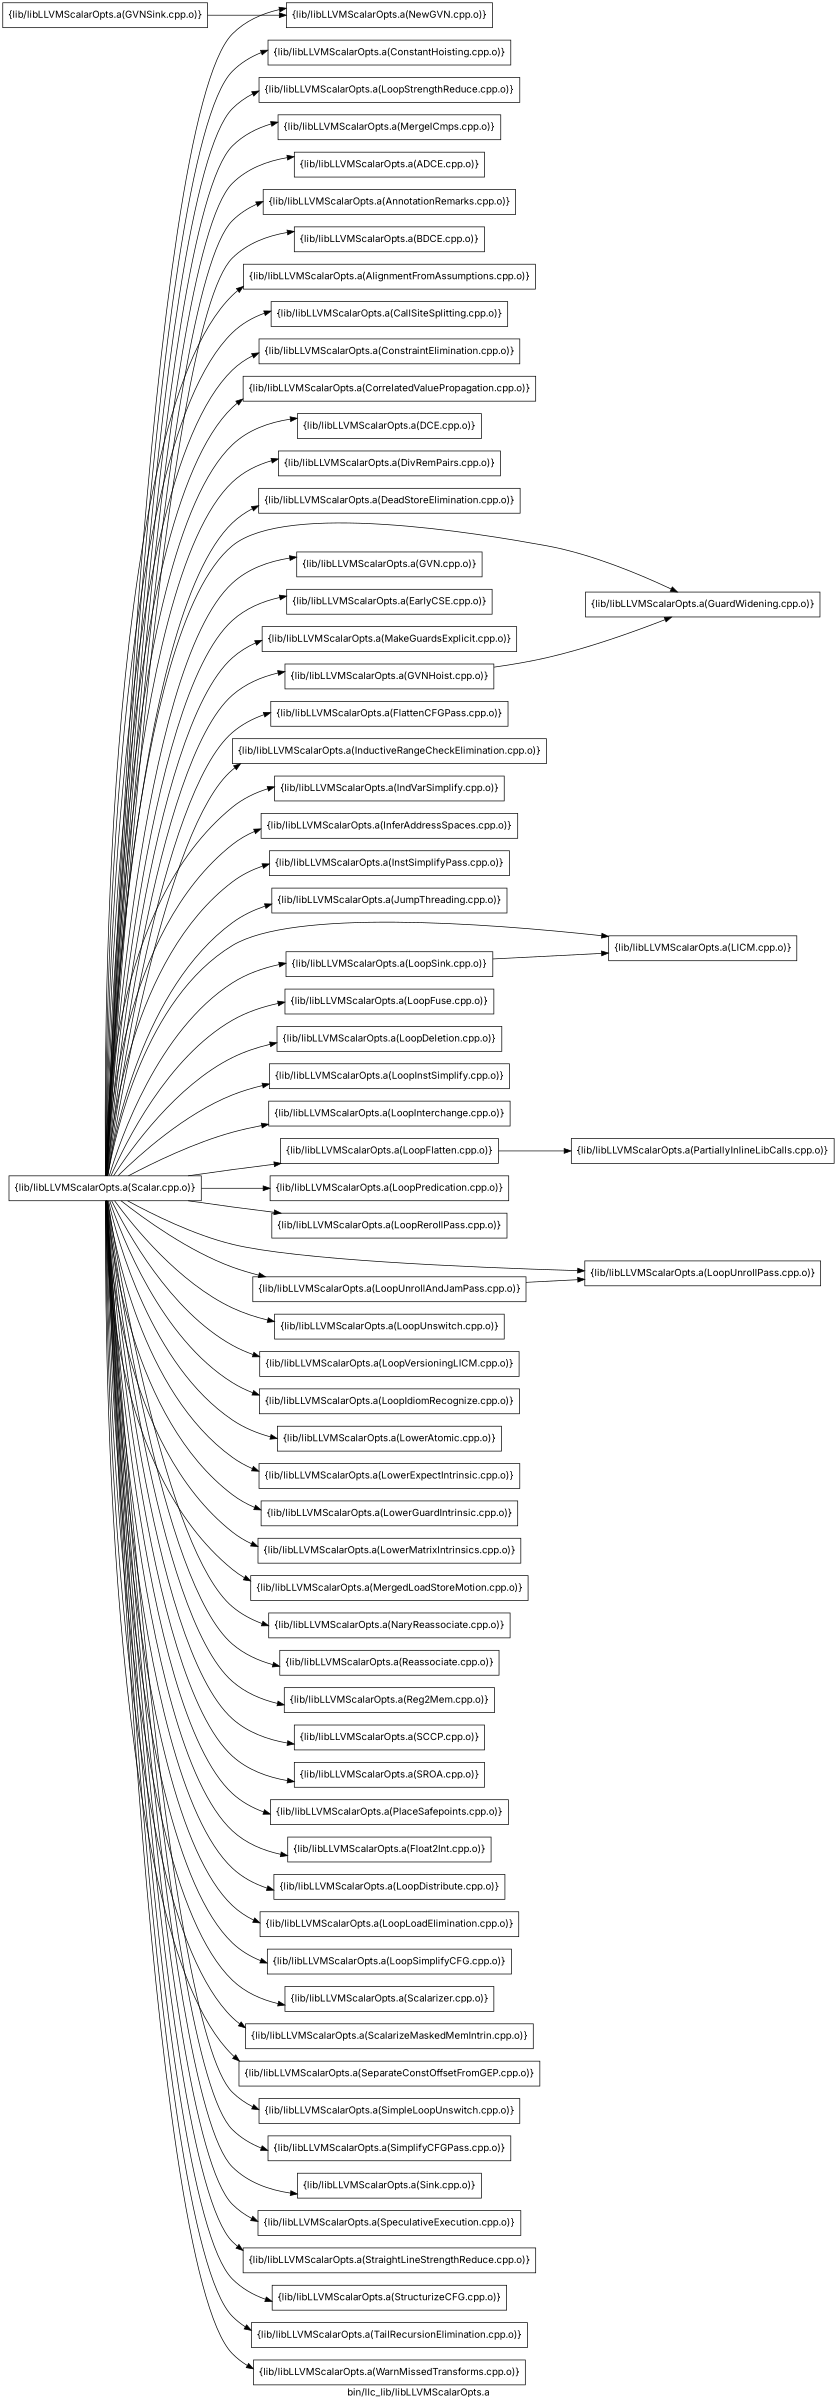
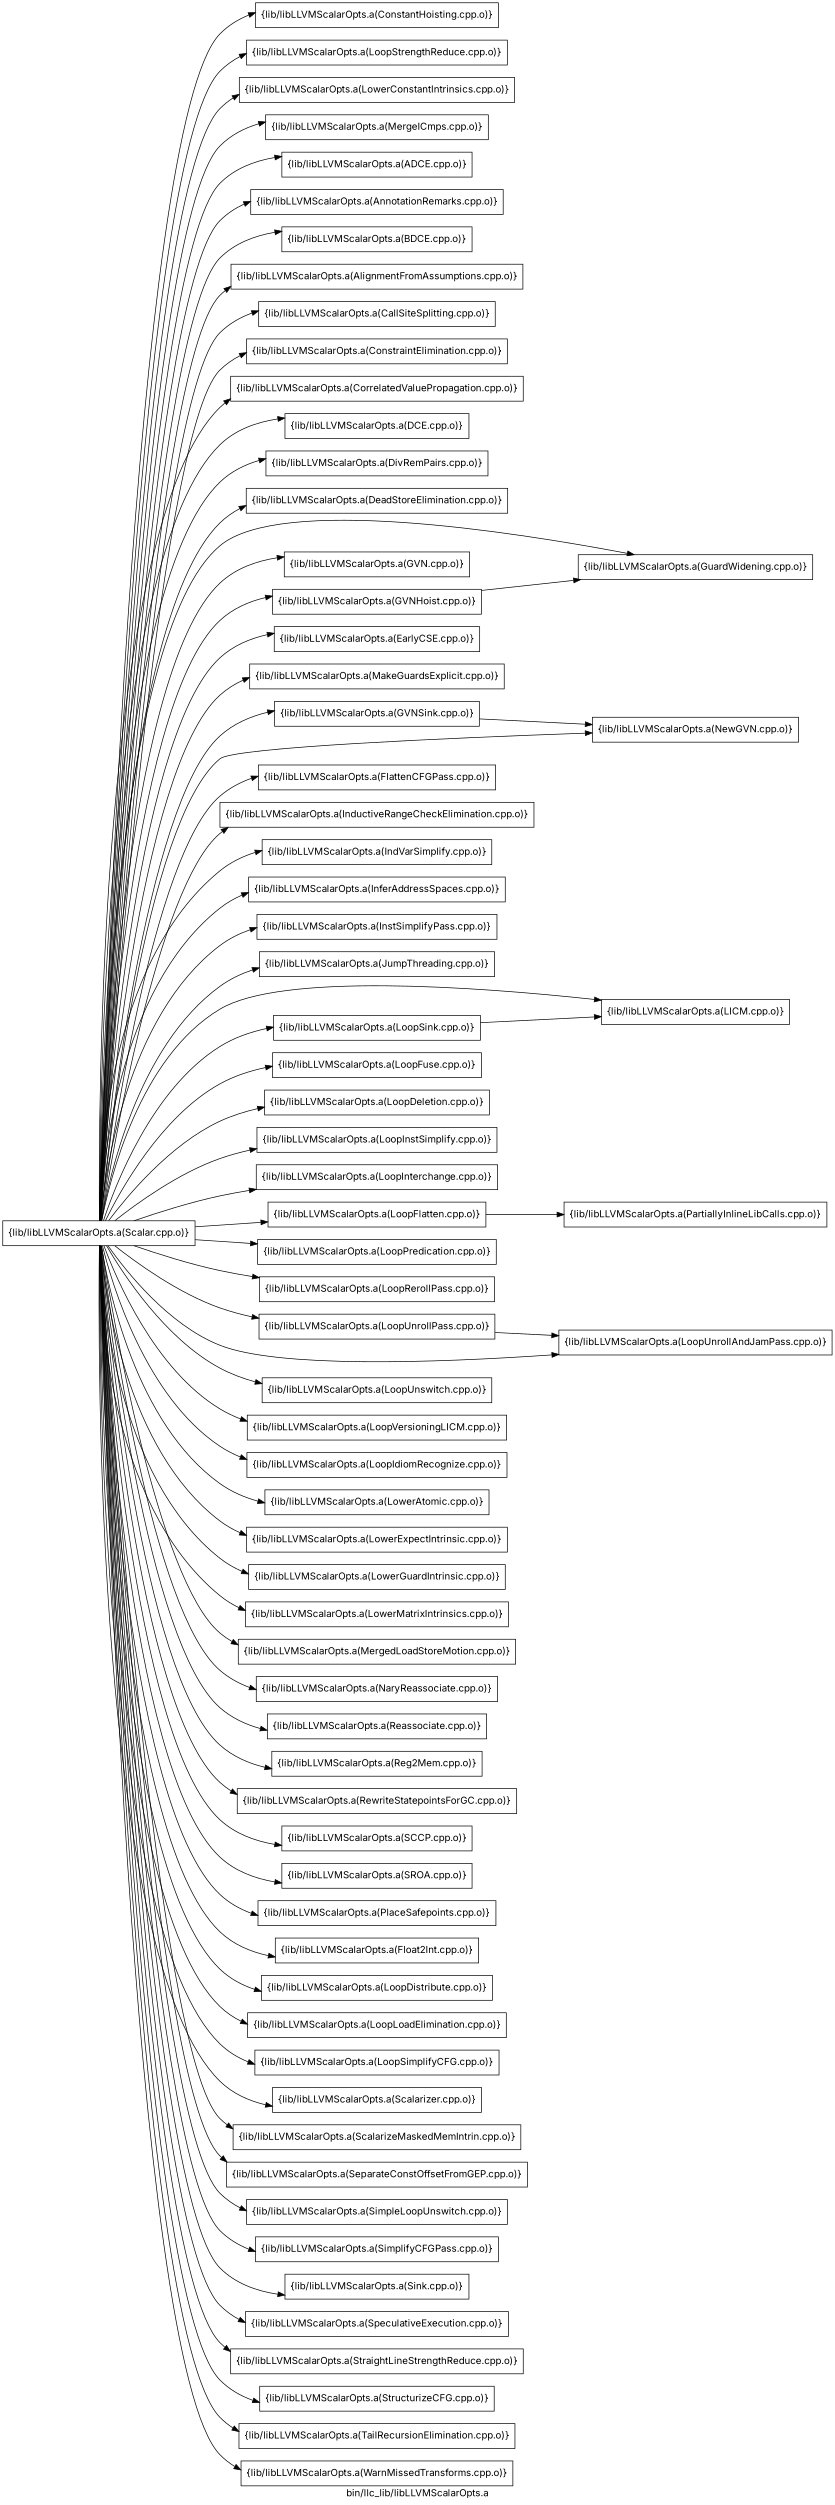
  digraph {
    fontname=Inter
    label="bin/llc_lib/libLLVMScalarOpts.a"
    rankdir=LR
    node [fontname=Inter group=0 shape=box]
    edge [fontname=Inter]
    n1 [label="{lib/libLLVMScalarOpts.a(ConstantHoisting.cpp.o)}"]
    n2 [label="{lib/libLLVMScalarOpts.a(LoopStrengthReduce.cpp.o)}"]
    n3 [label="{lib/libLLVMScalarOpts.a(Scalar.cpp.o)}"]
+   n4 [label="{lib/libLLVMScalarOpts.a(LowerConstantIntrinsics.cpp.o)}"]
    n5 [label="{lib/libLLVMScalarOpts.a(MergeICmps.cpp.o)}"]
    n6 [label="{lib/libLLVMScalarOpts.a(ADCE.cpp.o)}"]
    n7 [label="{lib/libLLVMScalarOpts.a(AnnotationRemarks.cpp.o)}"]
    n8 [label="{lib/libLLVMScalarOpts.a(BDCE.cpp.o)}"]
    n9 [label="{lib/libLLVMScalarOpts.a(AlignmentFromAssumptions.cpp.o)}"]
    n10 [label="{lib/libLLVMScalarOpts.a(CallSiteSplitting.cpp.o)}"]
    n11 [label="{lib/libLLVMScalarOpts.a(ConstraintElimination.cpp.o)}"]
    n12 [label="{lib/libLLVMScalarOpts.a(CorrelatedValuePropagation.cpp.o)}"]
    n13 [label="{lib/libLLVMScalarOpts.a(DCE.cpp.o)}"]
    n14 [label="{lib/libLLVMScalarOpts.a(DivRemPairs.cpp.o)}"]
    n15 [label="{lib/libLLVMScalarOpts.a(DeadStoreElimination.cpp.o)}"]
    n16 [label="{lib/libLLVMScalarOpts.a(GuardWidening.cpp.o)}"]
    n17 [label="{lib/libLLVMScalarOpts.a(GVN.cpp.o)}"]
    n18 [label="{lib/libLLVMScalarOpts.a(NewGVN.cpp.o)}"]
    n19 [label="{lib/libLLVMScalarOpts.a(EarlyCSE.cpp.o)}"]
    n20 [label="{lib/libLLVMScalarOpts.a(MakeGuardsExplicit.cpp.o)}"]
    n21 [label="{lib/libLLVMScalarOpts.a(GVNHoist.cpp.o)}"]
    n22 [label="{lib/libLLVMScalarOpts.a(GVNSink.cpp.o)}"]
    n23 [label="{lib/libLLVMScalarOpts.a(FlattenCFGPass.cpp.o)}"]
    n24 [label="{lib/libLLVMScalarOpts.a(InductiveRangeCheckElimination.cpp.o)}"]
    n25 [label="{lib/libLLVMScalarOpts.a(IndVarSimplify.cpp.o)}"]
    n26 [label="{lib/libLLVMScalarOpts.a(InferAddressSpaces.cpp.o)}"]
    n27 [label="{lib/libLLVMScalarOpts.a(InstSimplifyPass.cpp.o)}"]
    n28 [label="{lib/libLLVMScalarOpts.a(JumpThreading.cpp.o)}"]
    n29 [label="{lib/libLLVMScalarOpts.a(LICM.cpp.o)}"]
    n30 [label="{lib/libLLVMScalarOpts.a(LoopSink.cpp.o)}"]
    n31 [label="{lib/libLLVMScalarOpts.a(LoopFuse.cpp.o)}"]
    n32 [label="{lib/libLLVMScalarOpts.a(LoopDeletion.cpp.o)}"]
    n33 [label="{lib/libLLVMScalarOpts.a(LoopInstSimplify.cpp.o)}"]
    n34 [label="{lib/libLLVMScalarOpts.a(LoopInterchange.cpp.o)}"]
    n35 [label="{lib/libLLVMScalarOpts.a(LoopFlatten.cpp.o)}"]
    n36 [label="{lib/libLLVMScalarOpts.a(LoopPredication.cpp.o)}"]
    n37 [label="{lib/libLLVMScalarOpts.a(LoopRerollPass.cpp.o)}"]
    n38 [label="{lib/libLLVMScalarOpts.a(LoopUnrollPass.cpp.o)}"]
    n39 [label="{lib/libLLVMScalarOpts.a(LoopUnrollAndJamPass.cpp.o)}"]
    n40 [label="{lib/libLLVMScalarOpts.a(LoopUnswitch.cpp.o)}"]
    n41 [label="{lib/libLLVMScalarOpts.a(LoopVersioningLICM.cpp.o)}"]
    n42 [label="{lib/libLLVMScalarOpts.a(LoopIdiomRecognize.cpp.o)}"]
    n43 [label="{lib/libLLVMScalarOpts.a(LowerAtomic.cpp.o)}"]
    n44 [label="{lib/libLLVMScalarOpts.a(LowerExpectIntrinsic.cpp.o)}"]
    n45 [label="{lib/libLLVMScalarOpts.a(LowerGuardIntrinsic.cpp.o)}"]
    n46 [label="{lib/libLLVMScalarOpts.a(LowerMatrixIntrinsics.cpp.o)}"]
    n47 [label="{lib/libLLVMScalarOpts.a(MergedLoadStoreMotion.cpp.o)}"]
    n48 [label="{lib/libLLVMScalarOpts.a(NaryReassociate.cpp.o)}"]
    n49 [label="{lib/libLLVMScalarOpts.a(Reassociate.cpp.o)}"]
    n50 [label="{lib/libLLVMScalarOpts.a(Reg2Mem.cpp.o)}"]
+   n51 [label="{lib/libLLVMScalarOpts.a(RewriteStatepointsForGC.cpp.o)}"]
    n52 [label="{lib/libLLVMScalarOpts.a(SCCP.cpp.o)}"]
    n53 [label="{lib/libLLVMScalarOpts.a(SROA.cpp.o)}"]
    n54 [label="{lib/libLLVMScalarOpts.a(PlaceSafepoints.cpp.o)}"]
    n55 [label="{lib/libLLVMScalarOpts.a(Float2Int.cpp.o)}"]
    n56 [label="{lib/libLLVMScalarOpts.a(LoopDistribute.cpp.o)}"]
    n57 [label="{lib/libLLVMScalarOpts.a(LoopLoadElimination.cpp.o)}"]
    n58 [label="{lib/libLLVMScalarOpts.a(LoopSimplifyCFG.cpp.o)}"]
    n59 [label="{lib/libLLVMScalarOpts.a(Scalarizer.cpp.o)}"]
    n60 [label="{lib/libLLVMScalarOpts.a(ScalarizeMaskedMemIntrin.cpp.o)}"]
    n61 [label="{lib/libLLVMScalarOpts.a(SeparateConstOffsetFromGEP.cpp.o)}"]
    n62 [label="{lib/libLLVMScalarOpts.a(SimpleLoopUnswitch.cpp.o)}"]
    n63 [label="{lib/libLLVMScalarOpts.a(SimplifyCFGPass.cpp.o)}"]
    n64 [label="{lib/libLLVMScalarOpts.a(Sink.cpp.o)}"]
    n65 [label="{lib/libLLVMScalarOpts.a(SpeculativeExecution.cpp.o)}"]
    n66 [label="{lib/libLLVMScalarOpts.a(StraightLineStrengthReduce.cpp.o)}"]
    n67 [label="{lib/libLLVMScalarOpts.a(StructurizeCFG.cpp.o)}"]
    n68 [label="{lib/libLLVMScalarOpts.a(TailRecursionElimination.cpp.o)}"]
    n69 [label="{lib/libLLVMScalarOpts.a(WarnMissedTransforms.cpp.o)}"]
    n70 [label="{lib/libLLVMScalarOpts.a(PartiallyInlineLibCalls.cpp.o)}"]
    n3 -> n1
    n3 -> n2
+   n3 -> n4
    n3 -> n5
    n3 -> n6
    n3 -> n7
    n3 -> n8
    n3 -> n9
    n3 -> n10
    n3 -> n11
    n3 -> n12
    n3 -> n13
    n3 -> n14
    n3 -> n15
    n3 -> n16
    n3 -> n17
    n3 -> n18
    n3 -> n19
    n3 -> n20
    n3 -> n21
+   n3 -> n22
    n3 -> n23
    n3 -> n24
    n3 -> n25
    n3 -> n26
    n3 -> n27
    n3 -> n28
    n3 -> n29
    n3 -> n30
    n3 -> n31
    n3 -> n32
    n3 -> n33
    n3 -> n34
    n3 -> n35
    n3 -> n36
    n3 -> n37
    n3 -> n38
    n3 -> n39
    n3 -> n40
    n3 -> n41
    n3 -> n42
    n3 -> n43
    n3 -> n44
    n3 -> n45
    n3 -> n46
    n3 -> n47
    n3 -> n48
    n3 -> n49
    n3 -> n50
+   n3 -> n51
    n3 -> n52
    n3 -> n53
    n3 -> n54
    n3 -> n55
    n3 -> n56
    n3 -> n57
    n3 -> n58
    n3 -> n59
    n3 -> n60
    n3 -> n61
    n3 -> n62
    n3 -> n63
    n3 -> n64
    n3 -> n65
    n3 -> n66
    n3 -> n67
    n3 -> n68
    n3 -> n69
    n21 -> n16
    n22 -> n18
    n30 -> n29
    n35 -> n70
-   n39 -> n38
+   n38 -> n39
  }
